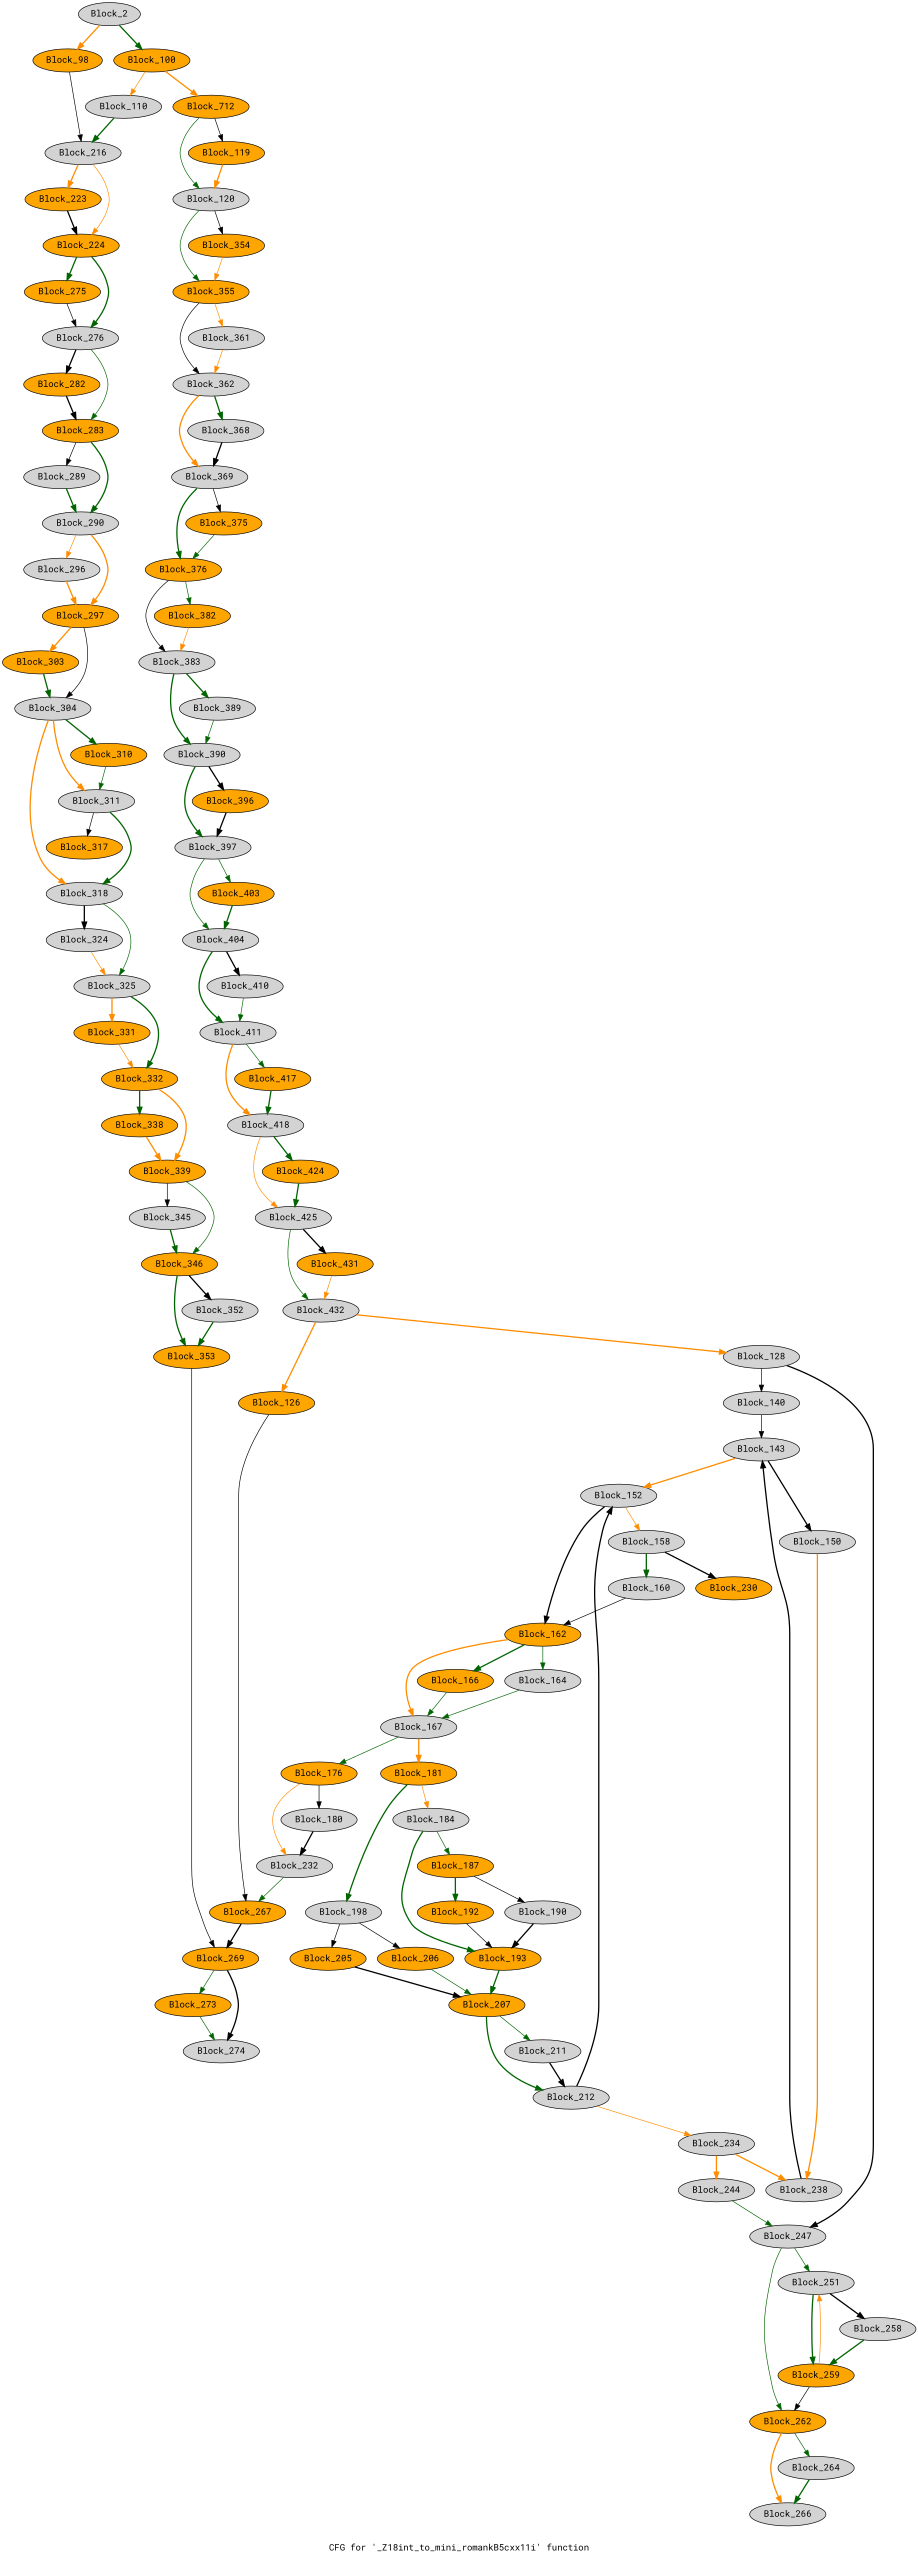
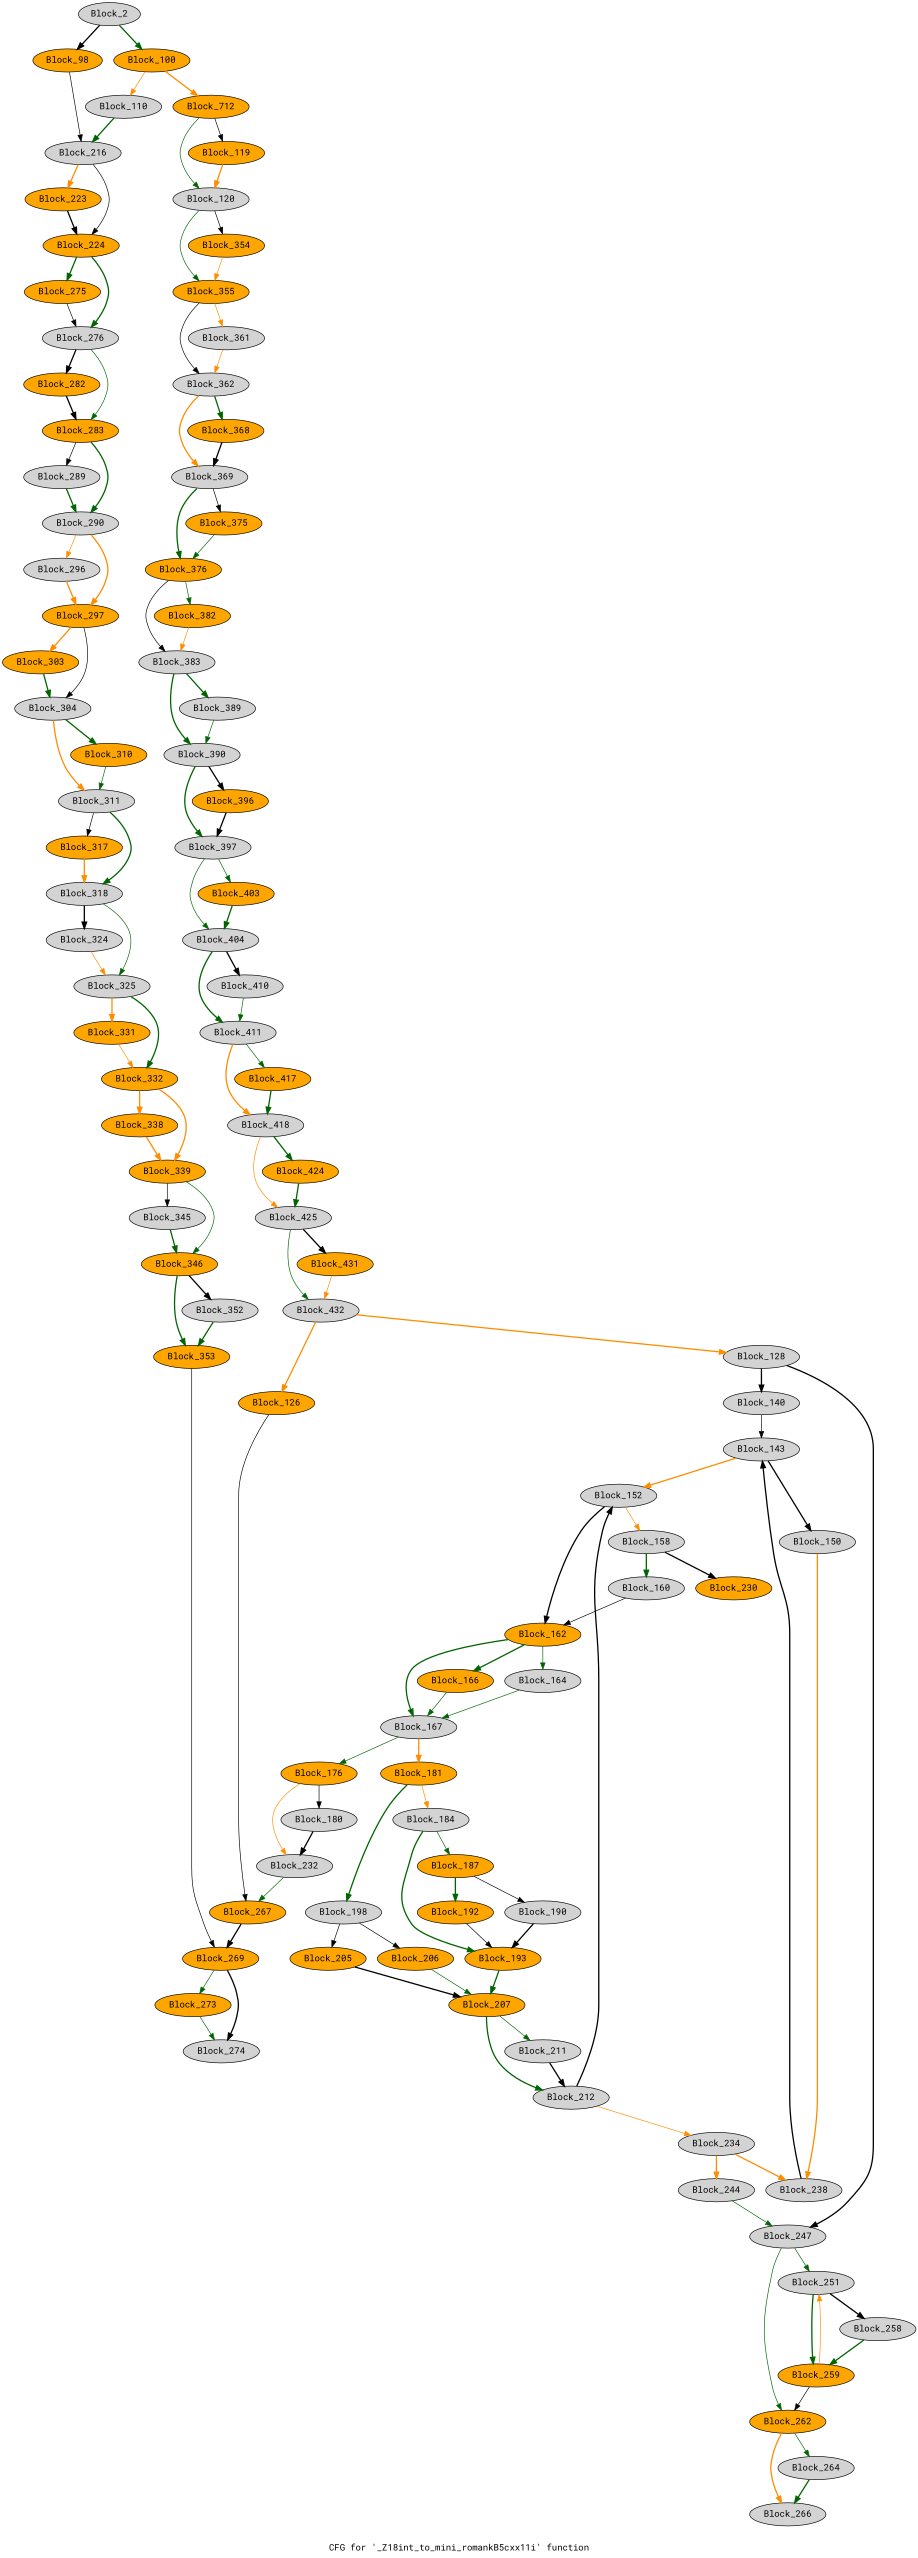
  digraph {
    fontname="Roboto Mono"
    label="CFG for '_Z18int_to_mini_romankB5cxx11i' function"
    node [fillcolor=lightgrey fontname="Roboto Mono" style=filled]
    edge [color=darkgreen fontname="Roboto Mono" style=bold]
    n1 [label=Block_2]
    n2 [fillcolor=orange label=Block_100]
    n3 [fillcolor=orange label=Block_98]
    n4 [fillcolor=orange label=Block_712]
    n5 [label=Block_110]
    n6 [label=Block_216]
    n7 [label=Block_120]
    n8 [fillcolor=orange label=Block_119]
    n9 [fillcolor=orange label=Block_224]
    n10 [fillcolor=orange label=Block_223]
    n11 [label=Block_276]
    n12 [fillcolor=orange label=Block_275]
    n13 [fillcolor=orange label=Block_355]
    n14 [fillcolor=orange label=Block_354]
    n15 [label=Block_362]
    n16 [label=Block_361]
    n17 [label=Block_369]
-   n18 [label=Block_368]
+   n18 [fillcolor=orange label=Block_368]
    n19 [fillcolor=orange label=Block_126]
    n20 [fillcolor=orange label=Block_267]
    n21 [fillcolor=orange label=Block_269]
    n22 [label=Block_274]
    n23 [fillcolor=orange label=Block_273]
    n24 [label=Block_128]
    n25 [label=Block_140]
    n26 [label=Block_247]
    n27 [label=Block_143]
    n28 [fillcolor=orange label=Block_262]
    n29 [label=Block_251]
    n30 [label=Block_150]
    n31 [label=Block_152]
    n32 [label=Block_266]
    n33 [label=Block_264]
    n34 [fillcolor=orange label=Block_259]
    n35 [label=Block_258]
    n36 [label=Block_238]
    n37 [label=Block_158]
    n38 [fillcolor=orange label=Block_162]
    n39 [label=Block_160]
    n40 [fillcolor=orange label=Block_230]
    n41 [fillcolor=orange label=Block_166]
    n42 [label=Block_164]
    n43 [label=Block_167]
    n44 [fillcolor=orange label=Block_181]
    n45 [fillcolor=orange label=Block_176]
    n46 [label=Block_232]
    n47 [label=Block_184]
    n48 [label=Block_198]
    n49 [label=Block_180]
    n50 [fillcolor=orange label=Block_193]
    n51 [fillcolor=orange label=Block_187]
    n52 [fillcolor=orange label=Block_206]
    n53 [fillcolor=orange label=Block_205]
    n54 [fillcolor=orange label=Block_207]
    n55 [label=Block_190]
    n56 [fillcolor=orange label=Block_192]
    n57 [label=Block_212]
    n58 [label=Block_211]
    n59 [label=Block_234]
    n60 [label=Block_244]
    n61 [fillcolor=orange label=Block_283]
    n62 [fillcolor=orange label=Block_282]
    n63 [label=Block_290]
    n64 [label=Block_289]
    n65 [fillcolor=orange label=Block_297]
    n66 [label=Block_296]
    n67 [label=Block_304]
    n68 [fillcolor=orange label=Block_303]
    n69 [label=Block_311]
    n70 [fillcolor=orange label=Block_310]
    n71 [label=Block_318]
    n72 [fillcolor=orange label=Block_317]
    n73 [label=Block_325]
    n74 [label=Block_324]
    n75 [fillcolor=orange label=Block_332]
    n76 [fillcolor=orange label=Block_331]
    n77 [fillcolor=orange label=Block_339]
    n78 [fillcolor=orange label=Block_338]
    n79 [fillcolor=orange label=Block_346]
    n80 [label=Block_345]
    n81 [fillcolor=orange label=Block_353]
    n82 [label=Block_352]
    n83 [fillcolor=orange label=Block_376]
    n84 [fillcolor=orange label=Block_375]
    n85 [label=Block_383]
    n86 [fillcolor=orange label=Block_382]
    n87 [label=Block_390]
    n88 [label=Block_389]
    n89 [label=Block_397]
    n90 [fillcolor=orange label=Block_396]
    n91 [label=Block_404]
    n92 [fillcolor=orange label=Block_403]
    n93 [label=Block_411]
    n94 [label=Block_410]
    n95 [label=Block_418]
    n96 [fillcolor=orange label=Block_417]
    n97 [label=Block_425]
    n98 [fillcolor=orange label=Block_424]
    n99 [label=Block_432]
    n100 [fillcolor=orange label=Block_431]
    n1 -> n2
-   n1 -> n3 [color=darkorange]
+   n1 -> n3 [color=black]
    n2 -> n4 [color=darkorange]
    n2 -> n5 [color=darkorange style=solid]
    n3 -> n6 [color=black style=solid]
    n4 -> n7 [style=solid tailport=s0]
    n4 -> n8 [color=black style=solid tailport=s1]
    n5 -> n6
-   n6 -> n9 [color=darkorange style=solid tailport=s0]
+   n6 -> n9 [color=black style=solid tailport=s0]
    n6 -> n10 [color=darkorange tailport=s1]
    n7 -> n13 [style=solid tailport=s0]
    n7 -> n14 [color=black style=solid tailport=s1]
    n8 -> n7 [color=darkorange]
    n9 -> n11 [tailport=s0]
    n9 -> n12 [tailport=s1]
    n10 -> n9 [color=black]
    n11 -> n61 [style=solid tailport=s0]
    n11 -> n62 [color=black tailport=s1]
    n12 -> n11 [color=black style=solid]
    n13 -> n15 [color=black style=solid tailport=s0]
    n13 -> n16 [color=darkorange style=solid tailport=s1]
    n14 -> n13 [color=darkorange style=solid]
    n15 -> n17 [color=darkorange tailport=s0]
    n15 -> n18 [tailport=s1]
    n16 -> n15 [color=darkorange style=solid]
    n17 -> n83 [tailport=s0]
    n17 -> n84 [color=black style=solid tailport=s1]
    n18 -> n17 [color=black]
    n19 -> n20 [color=black style=solid]
    n20 -> n21 [color=black]
    n21 -> n22 [color=black tailport=s0]
    n21 -> n23 [style=solid tailport=s1]
    n23 -> n22 [style=solid]
-   n24 -> n25 [color=black style=solid tailport=s0]
+   n24 -> n25 [color=black tailport=s0]
    n24 -> n26 [color=black tailport=s1]
    n25 -> n27 [color=black style=solid]
    n26 -> n28 [style=solid tailport=s0]
    n26 -> n29 [style=solid tailport=s1]
    n27 -> n30 [color=black tailport=s0]
    n27 -> n31 [color=darkorange tailport=s1]
    n28 -> n32 [color=darkorange tailport=s0]
    n28 -> n33 [style=solid tailport=s1]
    n29 -> n34 [tailport=s0]
    n29 -> n35 [color=black tailport=s1]
    n30 -> n36 [color=darkorange]
    n31 -> n37 [color=darkorange style=solid tailport=s0]
    n31 -> n38 [color=black tailport=s1]
    n33 -> n32
    n34 -> n28 [color=black style=solid tailport=s0]
    n34 -> n29 [color=darkorange style=solid tailport=s1]
    n35 -> n34
    n36 -> n27 [color=black]
    n37 -> n39
    n37 -> n40 [color=black]
    n38 -> n41 [tailport=s0]
    n38 -> n42 [style=solid tailport=s1]
-   n38 -> n43 [color=darkorange tailport=s2]
+   n38 -> n43 [tailport=s2]
    n39 -> n38 [color=black style=solid]
    n41 -> n43 [style=solid]
    n42 -> n43 [style=solid]
    n43 -> n44 [color=darkorange]
    n43 -> n45 [style=solid]
    n44 -> n47 [color=darkorange style=solid tailport=s0]
    n44 -> n48 [tailport=s1]
    n45 -> n46 [color=darkorange style=solid tailport=s0]
    n45 -> n49 [color=black style=solid tailport=s1]
    n46 -> n20 [style=solid]
    n47 -> n50 [tailport=s0]
    n47 -> n51 [style=solid tailport=s1]
    n48 -> n52 [color=black style=solid tailport=s0]
    n48 -> n53 [color=black style=solid tailport=s1]
    n49 -> n46 [color=black]
    n50 -> n54
    n51 -> n55 [color=black style=solid tailport=s0]
    n51 -> n56 [tailport=s1]
    n52 -> n54 [style=solid]
    n53 -> n54 [color=black]
    n54 -> n57 [tailport=s0]
    n54 -> n58 [style=solid tailport=s1]
    n55 -> n50 [color=black]
    n56 -> n50 [color=black style=solid]
    n57 -> n31 [color=black tailport=s1]
    n57 -> n59 [color=darkorange style=solid tailport=s0]
    n58 -> n57 [color=black]
    n59 -> n36 [color=darkorange tailport=s0]
    n59 -> n60 [color=darkorange tailport=s1]
    n60 -> n26 [style=solid]
    n61 -> n63 [tailport=s0]
    n61 -> n64 [color=black style=solid tailport=s1]
    n62 -> n61 [color=black]
    n63 -> n65 [color=darkorange tailport=s0]
    n63 -> n66 [color=darkorange style=solid tailport=s1]
    n64 -> n63
    n65 -> n67 [color=black style=solid tailport=s0]
    n65 -> n68 [color=darkorange tailport=s1]
    n66 -> n65 [color=darkorange]
    n67 -> n69 [color=darkorange tailport=s0]
    n67 -> n70 [tailport=s1]
    n68 -> n67
    n69 -> n71 [tailport=s0]
    n69 -> n72 [color=black style=solid tailport=s1]
    n70 -> n69 [style=solid]
    n71 -> n73 [style=solid tailport=s0]
    n71 -> n74 [color=black tailport=s1]
-   n67 -> n71 [color=darkorange]
+   n72 -> n71 [color=darkorange]
    n73 -> n75 [tailport=s0]
    n73 -> n76 [color=darkorange tailport=s1]
    n74 -> n73 [color=darkorange style=solid]
    n75 -> n77 [color=darkorange tailport=s0]
-   n75 -> n78 [tailport=s1]
+   n75 -> n78 [color=darkorange tailport=s1]
    n76 -> n75 [color=darkorange style=solid]
    n77 -> n79 [style=solid tailport=s0]
    n77 -> n80 [color=black style=solid tailport=s1]
    n78 -> n77 [color=darkorange]
    n79 -> n81 [tailport=s0]
    n79 -> n82 [color=black tailport=s1]
    n80 -> n79
    n81 -> n21 [color=black style=solid]
    n82 -> n81
    n83 -> n85 [color=black style=solid tailport=s0]
    n83 -> n86 [style=solid tailport=s1]
    n84 -> n83 [style=solid]
    n85 -> n87 [tailport=s0]
    n85 -> n88 [tailport=s1]
    n86 -> n85 [color=darkorange style=solid]
    n87 -> n89 [tailport=s0]
    n87 -> n90 [color=black tailport=s1]
    n88 -> n87 [style=solid]
    n89 -> n91 [style=solid tailport=s0]
    n89 -> n92 [style=solid tailport=s1]
    n90 -> n89 [color=black]
    n91 -> n93 [tailport=s0]
    n91 -> n94 [color=black tailport=s1]
    n92 -> n91
    n93 -> n95 [color=darkorange tailport=s0]
    n93 -> n96 [style=solid tailport=s1]
    n94 -> n93 [style=solid]
    n95 -> n97 [color=darkorange style=solid tailport=s0]
    n95 -> n98 [tailport=s1]
    n96 -> n95
    n97 -> n99 [style=solid tailport=s0]
    n97 -> n100 [color=black tailport=s1]
    n98 -> n97
    n99 -> n19 [color=darkorange]
    n99 -> n24 [color=darkorange]
    n100 -> n99 [color=darkorange style=solid]
  }
